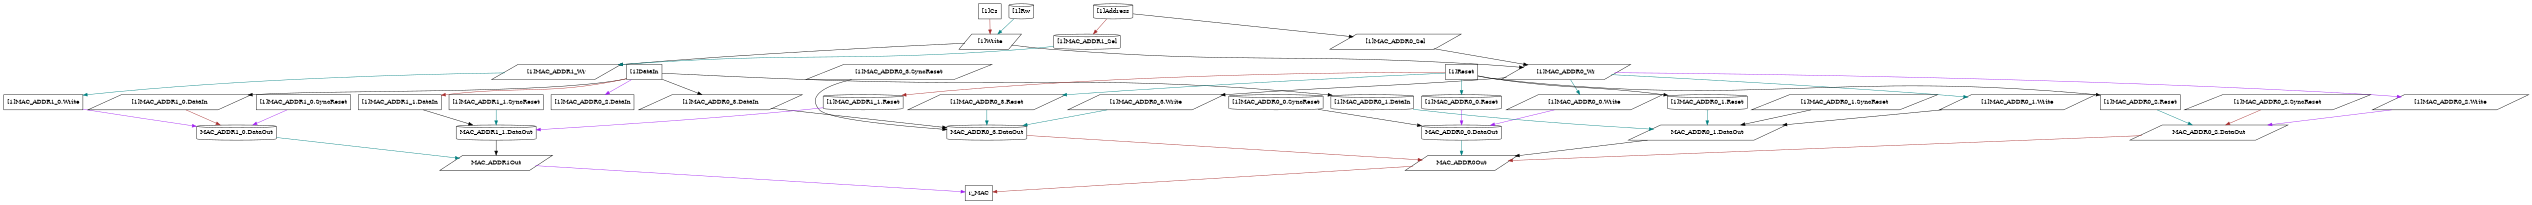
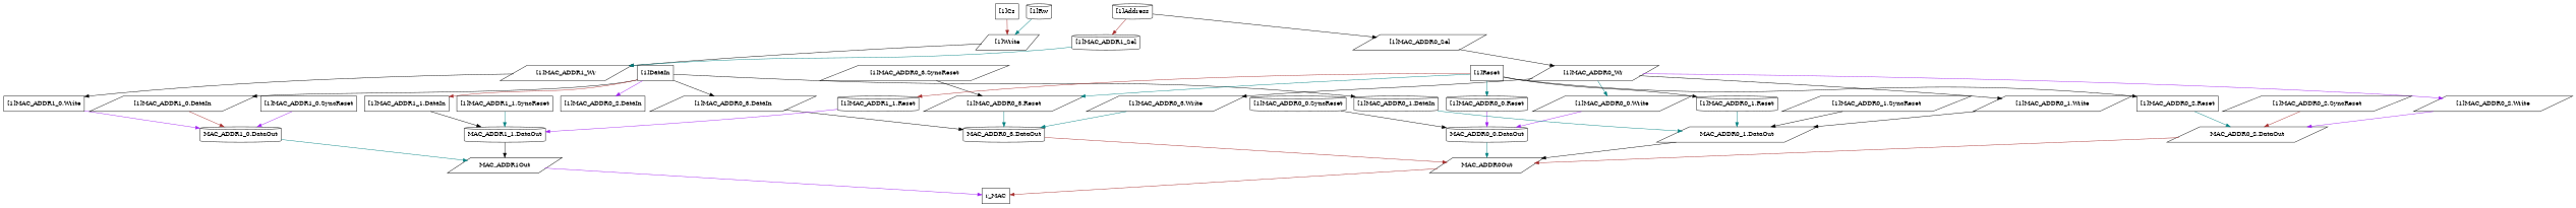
  strict digraph {
    node [complexity=3 importance=0.0179395316393 rank=0.00896976581963 shape=parallelogram]
    edge [color=black]
    "[1]MAC_ADDR0_2.DataIn" [complexity=4 importance=0.0192169476929 rank=0.00480423692323 shape=box]
    "MAC_ADDR0_2.DataOut" [complexity=2]
    MAC_ADDR0Out [complexity=2 importance=0.0140067545377 rank=0.00700337726883]
    r_MAC [complexity=0 importance=0.00487788538049 rank=0.0 shape=box]
    "MAC_ADDR1_0.DataOut" [complexity=2 importance=0.0142466738201 rank=0.00712333691005 shape=cylinder]
    MAC_ADDR1Out [complexity=2 importance=0.0101948073711 rank=0.00509740368553]
    "[1]MAC_ADDR1_Wr" [importance=0.0179442125283 rank=0.0059814041761]
    "[1]MAC_ADDR1_0.Write" [importance=0.0159994715272 rank=0.00533315717573 shape=box]
    "MAC_ADDR1_1.DataOut" [complexity=2 importance=0.0142466738201 rank=0.00712333691005 shape=cylinder]
    "[1]Write" [complexity=9 importance=0.0377885745923 rank=0.00419873051026]
    "[1]MAC_ADDR0_Wr" [importance=0.0214367562857 rank=0.00714558542855]
    "[1]MAC_ADDR0_2.Write" [importance=0.019454017194 rank=0.00648467239801]
    "[1]MAC_ADDR0_1.Write" [importance=0.019454017194 rank=0.00648467239801]
    "[1]MAC_ADDR0_3.Write" [importance=0.019454017194 rank=0.00648467239801]
    "[1]MAC_ADDR0_0.Write" [importance=0.019454017194 rank=0.00648467239801]
    "MAC_ADDR0_1.DataOut" [complexity=2]
    "MAC_ADDR0_3.DataOut" [complexity=2 shape=cylinder]
    "MAC_ADDR0_0.DataOut" [complexity=2 shape=cylinder]
    "[1]Address" [complexity=11 importance=0.0384349808928 rank=0.00349408917208 shape=cylinder]
    "[1]MAC_ADDR1_Sel" [complexity=9 importance=0.0371683016233 rank=0.00412981129148 shape=cylinder]
    "[1]MAC_ADDR0_Sel" [complexity=15 importance=0.0870269017093 rank=0.00580179344729]
    "[1]MAC_ADDR0_0.Reset" [importance=0.0550913072374 rank=0.0183637690791 shape=cylinder]
    "[1]DataIn" [complexity=4 importance=0.0167907691433 rank=0.00419769228582 shape=box]
    "[1]MAC_ADDR0_1.DataIn" [complexity=4 importance=0.0192169476929 rank=0.00480423692323 shape=cylinder]
    "[1]MAC_ADDR0_3.DataIn" [complexity=4 importance=0.0192169476929 rank=0.00480423692323]
    "[1]MAC_ADDR1_0.DataIn" [complexity=4 importance=0.0155240898738 rank=0.00388102246844]
    "[1]MAC_ADDR1_1.DataIn" [complexity=4 importance=0.0155240898738 rank=0.00388102246844 shape=box]
    "[1]MAC_ADDR0_1.Reset" [importance=0.0550913072374 rank=0.0183637690791 shape=cylinder]
    "[1]Cs" [complexity=12 importance=0.0390552538618 rank=0.00325460448849 shape=box]
    "[1]MAC_ADDR0_3.Reset" [importance=0.0550913072374 rank=0.0183637690791]
    "[1]MAC_ADDR0_2.Reset" [importance=0.0550913072374 rank=0.0183637690791 shape=box]
    "[1]MAC_ADDR0_2.SyncReset" [importance=0.037145742548 rank=0.0123819141827]
    "[1]MAC_ADDR0_3.SyncReset" [importance=0.037145742548 rank=0.0123819141827]
    "[1]MAC_ADDR1_1.SyncReset" [importance=0.0297600269097 rank=0.0099200089699 shape=box]
    "[1]MAC_ADDR0_1.SyncReset" [importance=0.037145742548 rank=0.0123819141827]
    "[1]MAC_ADDR0_0.SyncReset" [importance=0.037145742548 rank=0.0123819141827 shape=cylinder]
    "[1]Reset" [importance=0.0452794130495 rank=0.0150931376832 shape=box]
    "[1]MAC_ADDR1_1.Reset" [importance=0.04401273378 rank=0.01467091126 shape=cylinder]
    "[1]MAC_ADDR1_0.SyncReset" [importance=0.0297600269097 rank=0.0099200089699 shape=box]
    "[1]Rw" [complexity=12 importance=0.0390552538618 rank=0.00325460448849 shape=cylinder]
    "MAC_ADDR0_2.DataOut" -> MAC_ADDR0Out [color=brown]
    MAC_ADDR0Out -> r_MAC [color=brown]
    "MAC_ADDR1_0.DataOut" -> MAC_ADDR1Out [color=teal]
    MAC_ADDR1Out -> r_MAC [color=purple]
-   "[1]MAC_ADDR1_Wr" -> "[1]MAC_ADDR1_0.Write" [color=teal]
+   "[1]MAC_ADDR1_Wr" -> "[1]MAC_ADDR1_0.Write"
    "[1]MAC_ADDR1_0.Write" -> "MAC_ADDR1_0.DataOut" [color=purple]
    "MAC_ADDR1_1.DataOut" -> MAC_ADDR1Out
    "[1]Write" -> "[1]MAC_ADDR1_Wr"
-   "[1]Write" -> "[1]MAC_ADDR0_Wr"
    "[1]MAC_ADDR0_Wr" -> "[1]MAC_ADDR0_2.Write" [color=purple]
-   "[1]MAC_ADDR0_Wr" -> "[1]MAC_ADDR0_1.Write" [color=teal]
+   "[1]MAC_ADDR0_Wr" -> "[1]MAC_ADDR0_1.Write"
    "[1]MAC_ADDR0_Wr" -> "[1]MAC_ADDR0_3.Write"
    "[1]MAC_ADDR0_Wr" -> "[1]MAC_ADDR0_0.Write" [color=teal]
    "[1]MAC_ADDR0_2.Write" -> "MAC_ADDR0_2.DataOut" [color=purple]
    "[1]MAC_ADDR0_1.Write" -> "MAC_ADDR0_1.DataOut"
    "[1]MAC_ADDR0_3.Write" -> "MAC_ADDR0_3.DataOut" [color=teal]
    "[1]MAC_ADDR0_0.Write" -> "MAC_ADDR0_0.DataOut" [color=purple]
    "MAC_ADDR0_1.DataOut" -> MAC_ADDR0Out
    "MAC_ADDR0_3.DataOut" -> MAC_ADDR0Out [color=brown]
    "MAC_ADDR0_0.DataOut" -> MAC_ADDR0Out [color=teal]
    "[1]Address" -> "[1]MAC_ADDR1_Sel" [color=brown]
    "[1]Address" -> "[1]MAC_ADDR0_Sel"
    "[1]MAC_ADDR1_Sel" -> "[1]MAC_ADDR1_Wr" [color=teal]
    "[1]MAC_ADDR0_Sel" -> "[1]MAC_ADDR0_Wr"
    "[1]MAC_ADDR0_0.Reset" -> "MAC_ADDR0_0.DataOut" [color=purple]
    "[1]DataIn" -> "[1]MAC_ADDR0_2.DataIn" [color=purple]
    "[1]DataIn" -> "[1]MAC_ADDR0_1.DataIn"
    "[1]DataIn" -> "[1]MAC_ADDR0_3.DataIn"
    "[1]DataIn" -> "[1]MAC_ADDR1_0.DataIn"
    "[1]DataIn" -> "[1]MAC_ADDR1_1.DataIn" [color=brown]
    "[1]MAC_ADDR0_1.DataIn" -> "MAC_ADDR0_1.DataOut" [color=teal]
    "[1]MAC_ADDR0_3.DataIn" -> "MAC_ADDR0_3.DataOut"
    "[1]MAC_ADDR1_0.DataIn" -> "MAC_ADDR1_0.DataOut" [color=brown]
    "[1]MAC_ADDR1_1.DataIn" -> "MAC_ADDR1_1.DataOut"
    "[1]MAC_ADDR0_1.Reset" -> "MAC_ADDR0_1.DataOut" [color=teal]
    "[1]Cs" -> "[1]Write" [color=brown]
    "[1]MAC_ADDR0_3.Reset" -> "MAC_ADDR0_3.DataOut" [color=teal]
    "[1]MAC_ADDR0_2.Reset" -> "MAC_ADDR0_2.DataOut" [color=teal]
    "[1]MAC_ADDR0_2.SyncReset" -> "MAC_ADDR0_2.DataOut" [color=brown]
-   "[1]MAC_ADDR0_3.SyncReset" -> "MAC_ADDR0_3.DataOut"
+   "[1]MAC_ADDR0_3.SyncReset" -> "[1]MAC_ADDR0_3.Reset"
    "[1]MAC_ADDR1_1.SyncReset" -> "MAC_ADDR1_1.DataOut" [color=teal]
    "[1]MAC_ADDR0_1.SyncReset" -> "MAC_ADDR0_1.DataOut"
    "[1]MAC_ADDR0_0.SyncReset" -> "MAC_ADDR0_0.DataOut"
    "[1]Reset" -> "[1]MAC_ADDR0_0.Reset" [color=teal]
    "[1]Reset" -> "[1]MAC_ADDR0_1.Reset"
    "[1]Reset" -> "[1]MAC_ADDR0_3.Reset" [color=teal]
    "[1]Reset" -> "[1]MAC_ADDR0_2.Reset"
    "[1]Reset" -> "[1]MAC_ADDR1_1.Reset" [color=brown]
    "[1]MAC_ADDR1_1.Reset" -> "MAC_ADDR1_1.DataOut" [color=purple]
    "[1]MAC_ADDR1_0.SyncReset" -> "MAC_ADDR1_0.DataOut" [color=purple]
    "[1]Rw" -> "[1]Write" [color=teal]
  }
